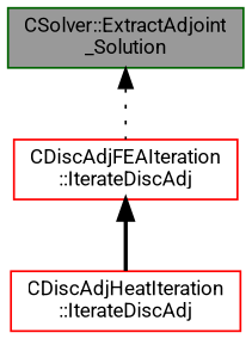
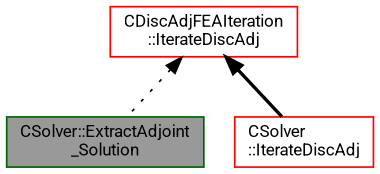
  digraph {
    fontname=Roboto
    rankdir=TB
    node [color=red fillcolor=white fontname=Roboto fontsize=10 shape=box style=filled]
    edge [color=black dir=back fontname=Roboto fontsize=10 labelfontname=Helvetica labelfontsize=10]
    n1 [color=darkgreen fillcolor=grey60 fontcolor=black height=0.2 label="CSolver::ExtractAdjoint\l_Solution" width=0.4]
    n2 [height=0.2 label="CDiscAdjFEAIteration\l::IterateDiscAdj" width=0.4]
-   n3 [height=0.2 label="CDiscAdjHeatIteration\l::IterateDiscAdj" width=0.4]
-   n1 -> n2 [style=dotted]
+   n3 [height=0.2 label="CSolver\l::IterateDiscAdj" width=0.4]
+   n2 -> n1 [style=dotted]
    n2 -> n3 [style=bold]
  }
